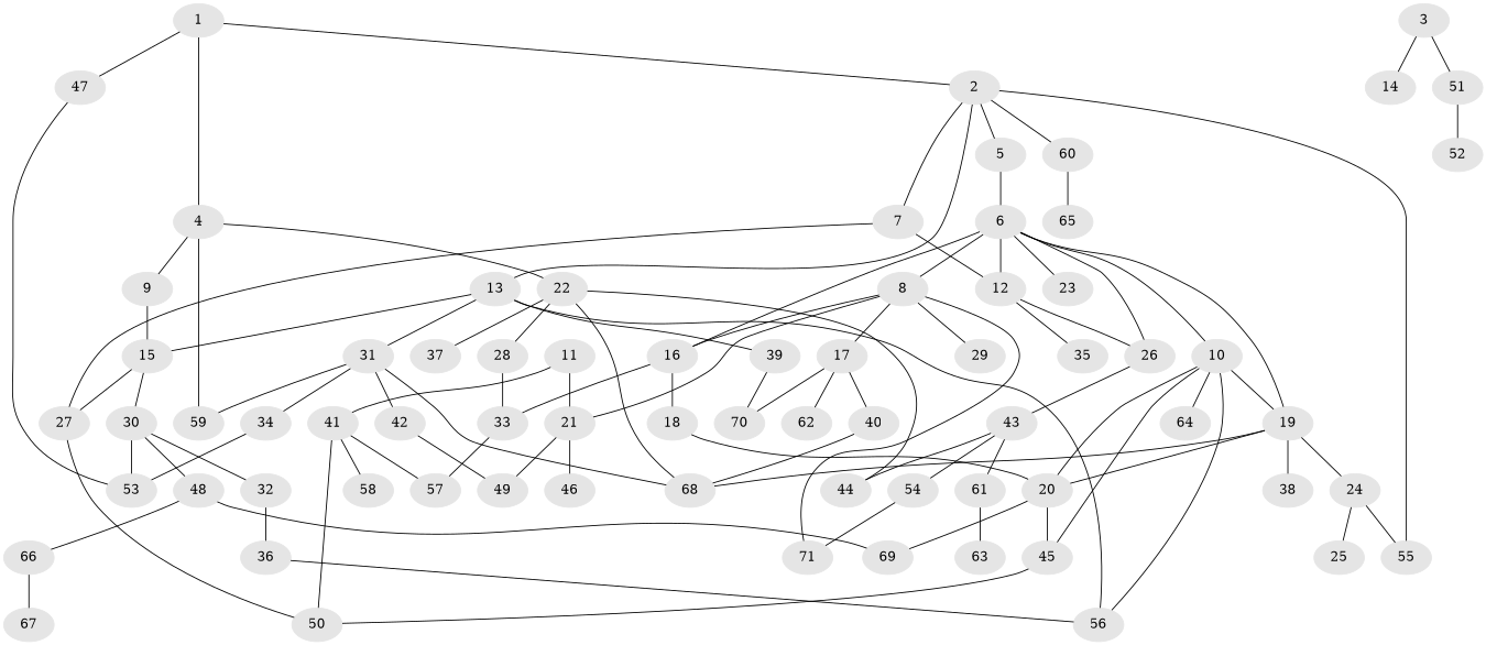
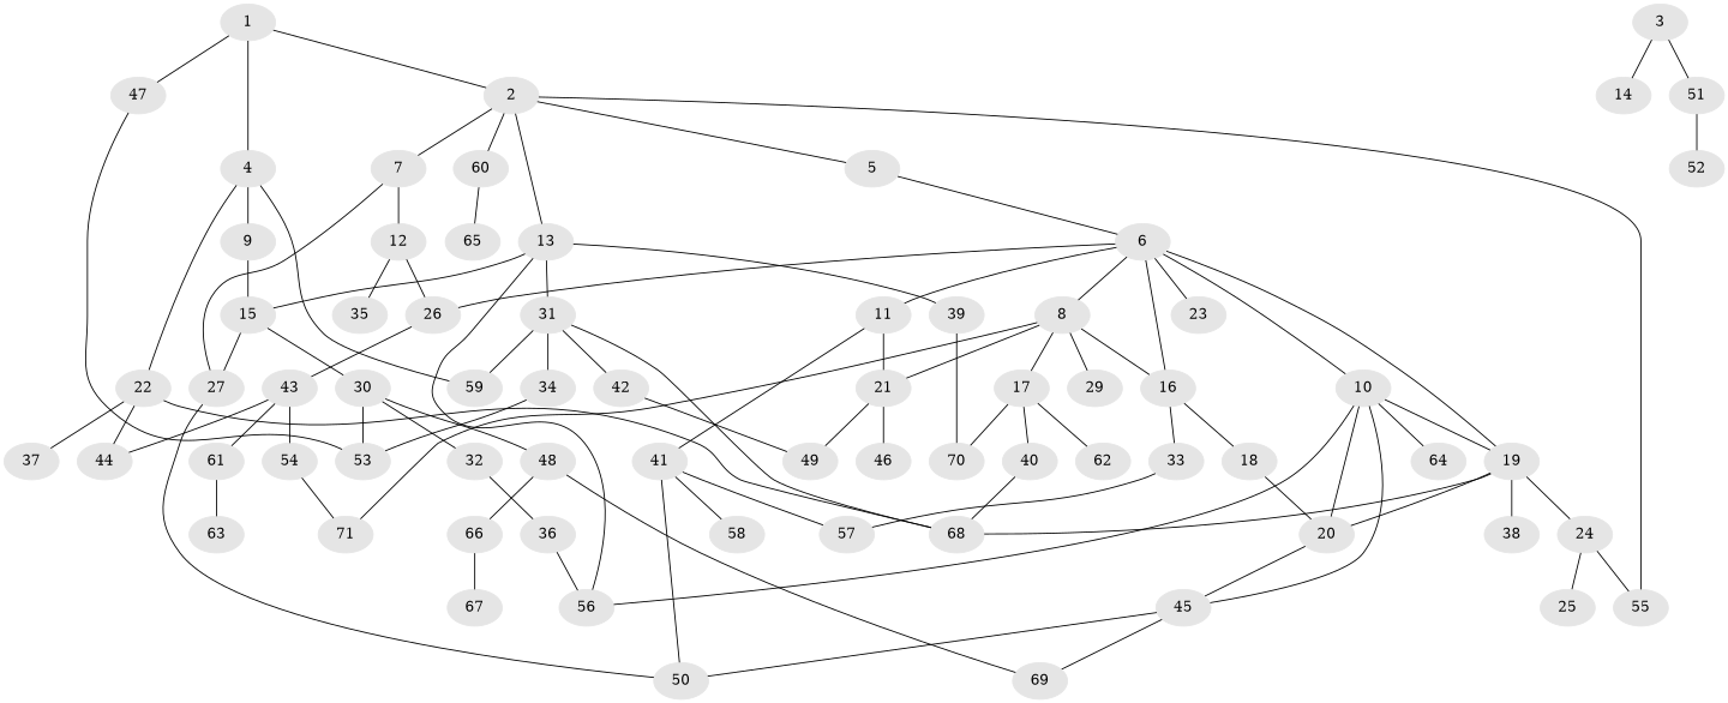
  graph {
    node [color=gray90 style=filled]
    edge [weight=1.0]
    1
    2
    4
    47
    5
    7
    13
    55
    60
    3
    14
    51
    9
    22
    59
    53
    6
    12
    27
    15
    56
    31
    39
    65
    52
    68
-   28
    37
    44
    8
    10
    11
    16
    19
    23
    26
    17
    21
    29
    71
    20
    45
    64
    41
    18
    33
    24
    38
    43
    35
    50
    70
    40
    62
    46
    49
    30
    69
    57
    58
    34
    42
    32
    48
    25
    54
    61
    36
    66
    63
    67
    1 -- 2
    1 -- 4
    1 -- 47
    2 -- 5
    2 -- 7
    2 -- 13
    2 -- 55
    2 -- 60
    4 -- 9
    4 -- 22
    4 -- 59
    47 -- 53
    5 -- 6
    7 -- 12
    7 -- 27
    13 -- 15
    13 -- 56
    13 -- 31
    13 -- 39
    60 -- 65
    3 -- 14
    3 -- 51
    51 -- 52
    9 -- 15
    22 -- 68
-   22 -- 28
    22 -- 37
    22 -- 44
    6 -- 8
    6 -- 10
-   6 -- 12
+   6 -- 11
    6 -- 16 [weight=2.0]
    6 -- 19
    6 -- 23
    6 -- 26
    12 -- 26
    12 -- 35
    27 -- 50
    15 -- 27
    15 -- 30
    31 -- 59
    31 -- 68
    31 -- 34
    31 -- 42
    39 -- 70
-   28 -- 33
    8 -- 16
    8 -- 17
    8 -- 21
    8 -- 29
    8 -- 71
    10 -- 56
    10 -- 19
    10 -- 20
    10 -- 45
    10 -- 64
    11 -- 21
    11 -- 41
    16 -- 18
    16 -- 33
    19 -- 68
    19 -- 20
    19 -- 24
    19 -- 38 [weight=4.0]
    26 -- 43
    17 -- 70
    17 -- 40
    17 -- 62
    21 -- 46
    21 -- 49
    20 -- 45
-   20 -- 69
+   45 -- 69
    45 -- 50
    41 -- 50
    41 -- 57
    41 -- 58
    18 -- 20
    33 -- 57
    24 -- 55
    24 -- 25
    43 -- 44
    43 -- 54
    43 -- 61
    40 -- 68
    30 -- 53
    30 -- 32
    30 -- 48
    34 -- 53
    42 -- 49
    32 -- 36
    48 -- 69
    48 -- 66
    54 -- 71
    61 -- 63
    36 -- 56
    66 -- 67
  }
